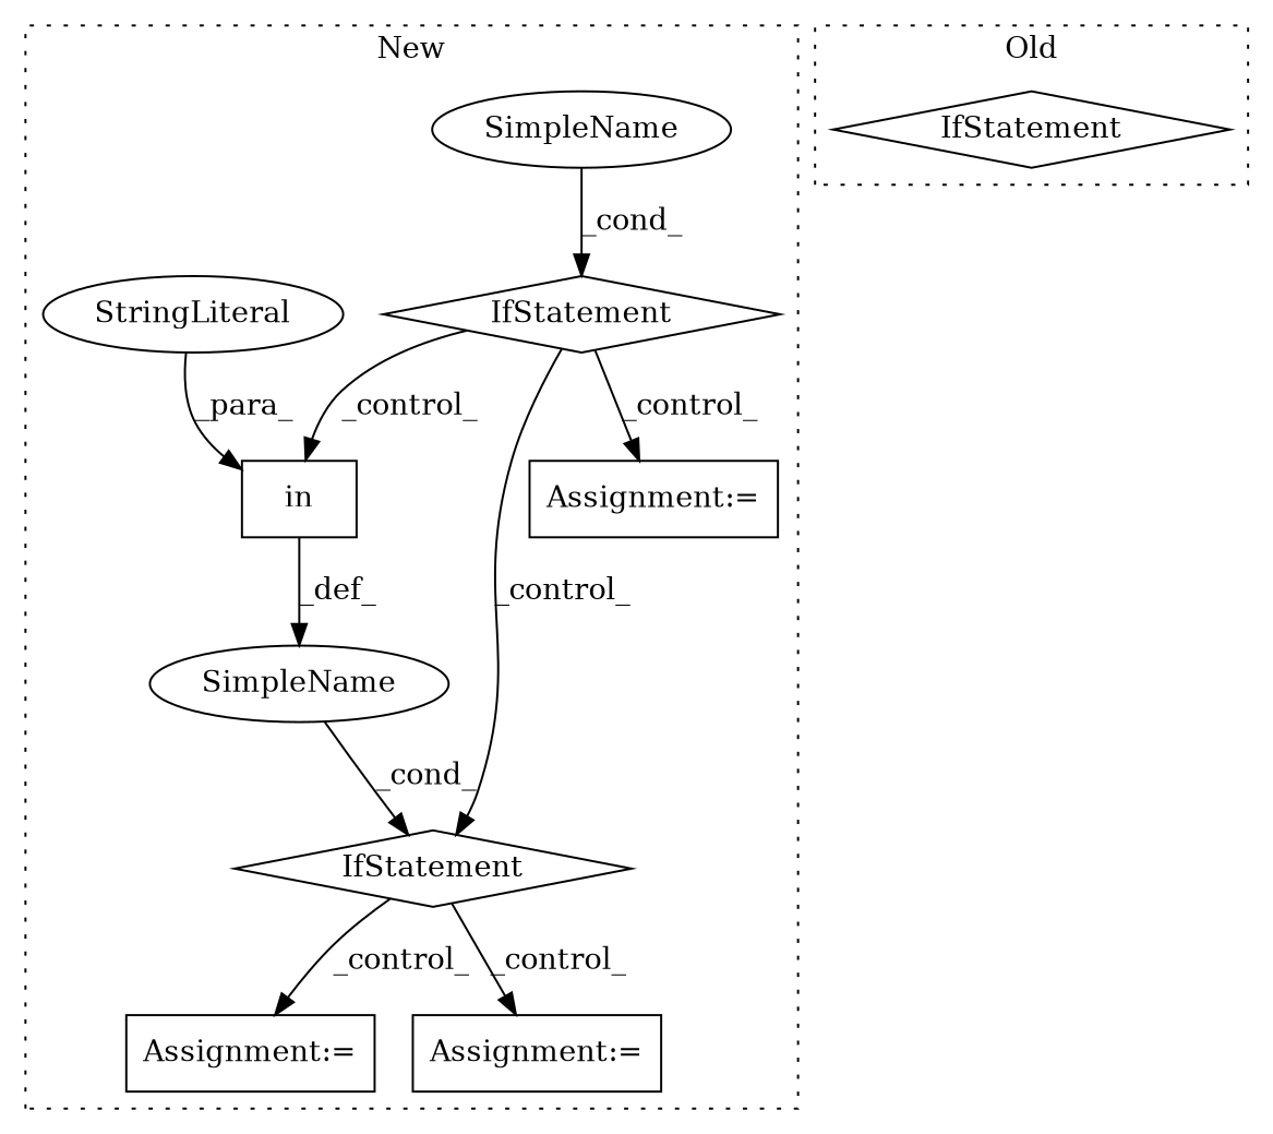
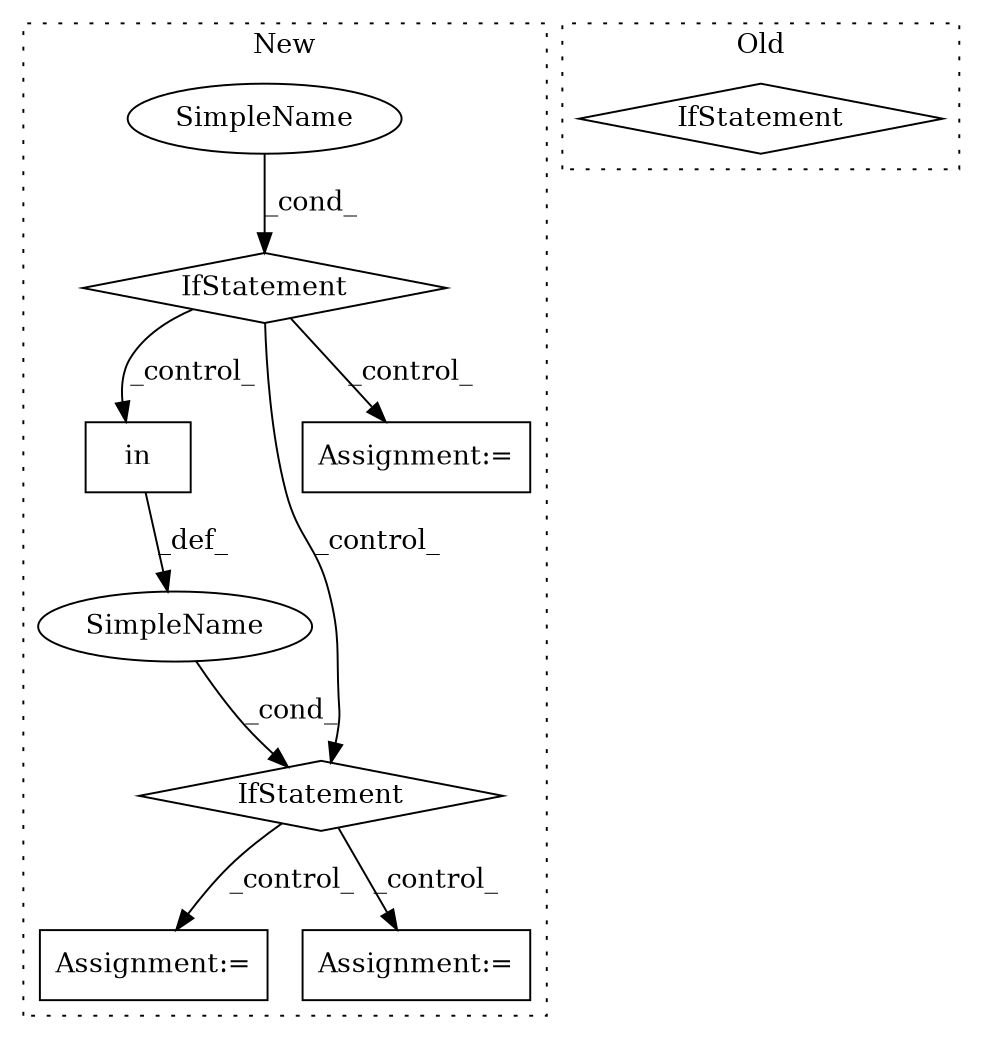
  digraph {
    fontname="DejaVu Serif"
    node [a=25 l=1 shape=box fontname="DejaVu Serif"]
    edge [fontname="DejaVu Serif"]
    n1 [a=105 l=13 label=in s=687]
    n2 [l="10,2" label=IfStatement s="677,700" shape=diamond]
    n3 [a=7 label="Assignment:=" s=906]
    n4 [a=42 label=SimpleName shape=ellipse l=""]
    n5 [a=42 label=SimpleName shape=ellipse l=""]
    n6 [l="4,2" label=IfStatement s="516,572" shape=diamond]
    n7 [a=7 label="Assignment:=" s=718]
    n8 [a=7 label="Assignment:=" s=590]
-   n9 [a=45 l=4 label=StringLiteral s=687 shape=ellipse]
    n10 [l=3 label=IfStatement s=561 shape=diamond]
    subgraph cluster_1 {
      label=New
      style=dotted
      n1
      n2
      n3
      n4
      n5
      n6
      n7
      n8
-     n9
    }
    subgraph cluster_2 {
      label=Old
      style=dotted
      n10
    }
    n1 -> n4 [label=_def_]
    n2 -> n3 [label=_control_]
    n2 -> n7 [label=_control_]
    n4 -> n2 [label=_cond_]
    n5 -> n6 [label=_cond_]
    n6 -> n1 [label=_control_]
    n6 -> n2 [label=_control_]
    n6 -> n8 [label=_control_]
-   n9 -> n1 [label=_para_]
  }
